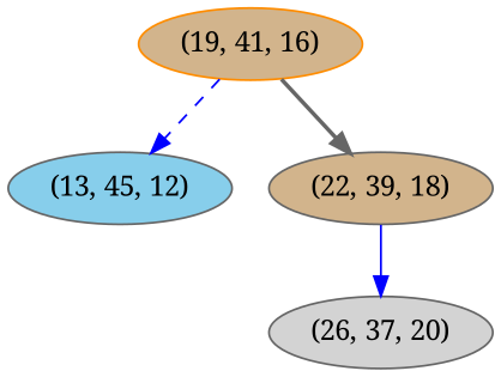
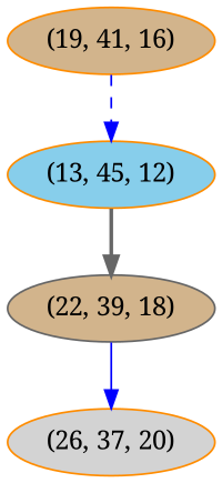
  digraph {
    fontname="Noto Serif"
    node [color=darkorange fillcolor=tan fontname="Noto Serif" style=filled]
    edge [color=blue fontname="Noto Serif"]
-   "(13, 45, 12)" [color=gray40 fillcolor=skyblue]
+   "(13, 45, 12)" [fillcolor=skyblue]
    "(19, 41, 16)"
    "(22, 39, 18)" [color=gray40]
-   "(26, 37, 20)" [color=gray40 fillcolor=lightgrey]
+   "(26, 37, 20)" [fillcolor=lightgrey]
    "(19, 41, 16)" -> "(13, 45, 12)" [style=dashed]
-   "(19, 41, 16)" -> "(22, 39, 18)" [color=gray40 style=bold]
+   "(13, 45, 12)" -> "(22, 39, 18)" [color=gray40 style=bold]
    "(22, 39, 18)" -> "(26, 37, 20)" [style=solid]
  }
